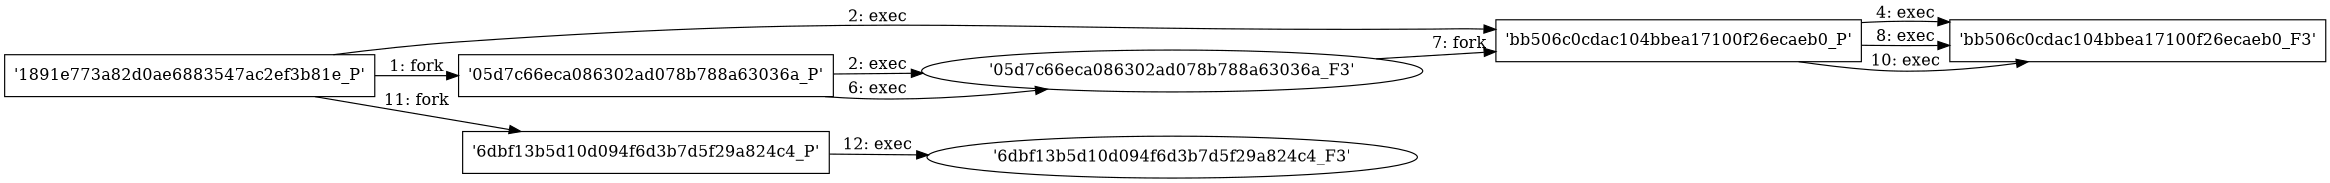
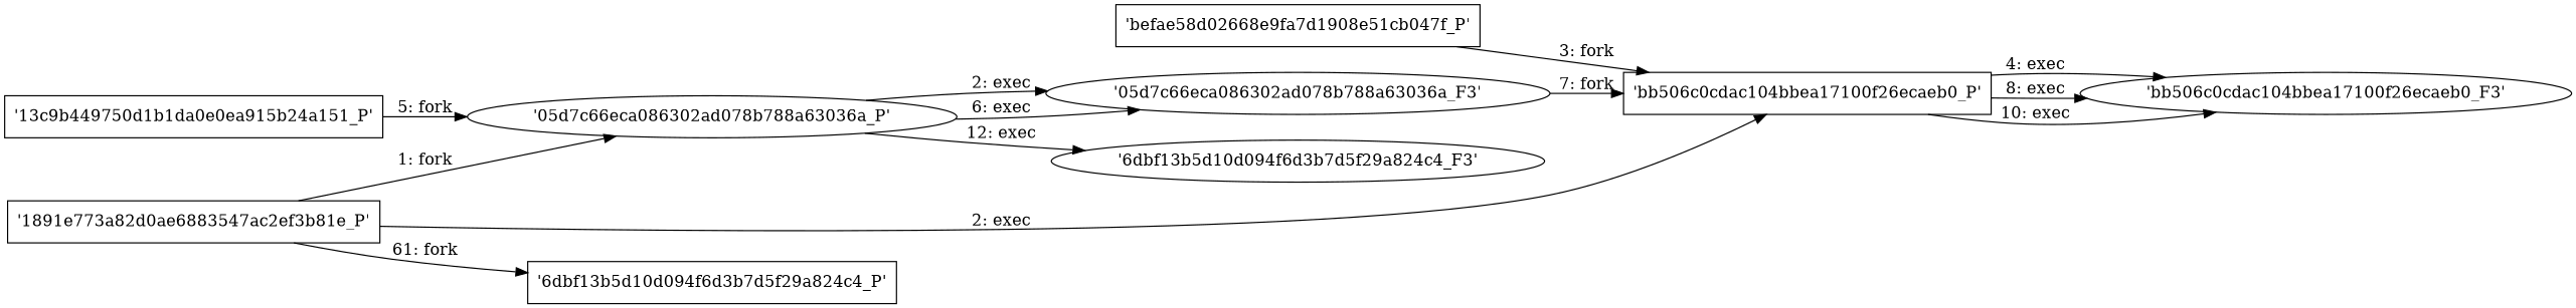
  digraph {
    engine=neato
    fixedsize=false
    fontsize=10
    nodesep=0.3
    rankdir=LR
    ranksep=0
    splines=true
    node [node_type=Process shape=box]
+   "'befae58d02668e9fa7d1908e51cb047f_P'"
    "'bb506c0cdac104bbea17100f26ecaeb0_P'"
    "'05d7c66eca086302ad078b788a63036a_F3'" [node_type=File shape=ellipse]
-   "'05d7c66eca086302ad078b788a63036a_P'"
-   "'bb506c0cdac104bbea17100f26ecaeb0_F3'" [node_type=File]
+   "'05d7c66eca086302ad078b788a63036a_P'" [shape=ellipse]
+   "'bb506c0cdac104bbea17100f26ecaeb0_F3'" [node_type=File shape=ellipse]
+   "'13c9b449750d1b1da0e0ea915b24a151_P'"
    "'1891e773a82d0ae6883547ac2ef3b81e_P'"
    "'6dbf13b5d10d094f6d3b7d5f29a824c4_P'"
    "'6dbf13b5d10d094f6d3b7d5f29a824c4_F3'" [node_type=File shape=ellipse]
+   "'befae58d02668e9fa7d1908e51cb047f_P'" -> "'bb506c0cdac104bbea17100f26ecaeb0_P'" [label="3: fork"]
    "'bb506c0cdac104bbea17100f26ecaeb0_P'" -> "'bb506c0cdac104bbea17100f26ecaeb0_F3'" [label="4: exec"]
    "'bb506c0cdac104bbea17100f26ecaeb0_P'" -> "'bb506c0cdac104bbea17100f26ecaeb0_F3'" [label="8: exec"]
    "'bb506c0cdac104bbea17100f26ecaeb0_P'" -> "'bb506c0cdac104bbea17100f26ecaeb0_F3'" [label="10: exec"]
    "'05d7c66eca086302ad078b788a63036a_F3'" -> "'bb506c0cdac104bbea17100f26ecaeb0_P'" [label="7: fork"]
    "'05d7c66eca086302ad078b788a63036a_P'" -> "'05d7c66eca086302ad078b788a63036a_F3'" [label="2: exec"]
    "'05d7c66eca086302ad078b788a63036a_P'" -> "'05d7c66eca086302ad078b788a63036a_F3'" [label="6: exec"]
+   "'13c9b449750d1b1da0e0ea915b24a151_P'" -> "'05d7c66eca086302ad078b788a63036a_P'" [label="5: fork"]
    "'1891e773a82d0ae6883547ac2ef3b81e_P'" -> "'bb506c0cdac104bbea17100f26ecaeb0_P'" [label="2: exec"]
    "'1891e773a82d0ae6883547ac2ef3b81e_P'" -> "'05d7c66eca086302ad078b788a63036a_P'" [label="1: fork"]
-   "'1891e773a82d0ae6883547ac2ef3b81e_P'" -> "'6dbf13b5d10d094f6d3b7d5f29a824c4_P'" [label="11: fork"]
-   "'6dbf13b5d10d094f6d3b7d5f29a824c4_P'" -> "'6dbf13b5d10d094f6d3b7d5f29a824c4_F3'" [label="12: exec"]
+   "'1891e773a82d0ae6883547ac2ef3b81e_P'" -> "'6dbf13b5d10d094f6d3b7d5f29a824c4_P'" [label="61: fork"]
+   "'05d7c66eca086302ad078b788a63036a_P'" -> "'6dbf13b5d10d094f6d3b7d5f29a824c4_F3'" [label="12: exec"]
  }
